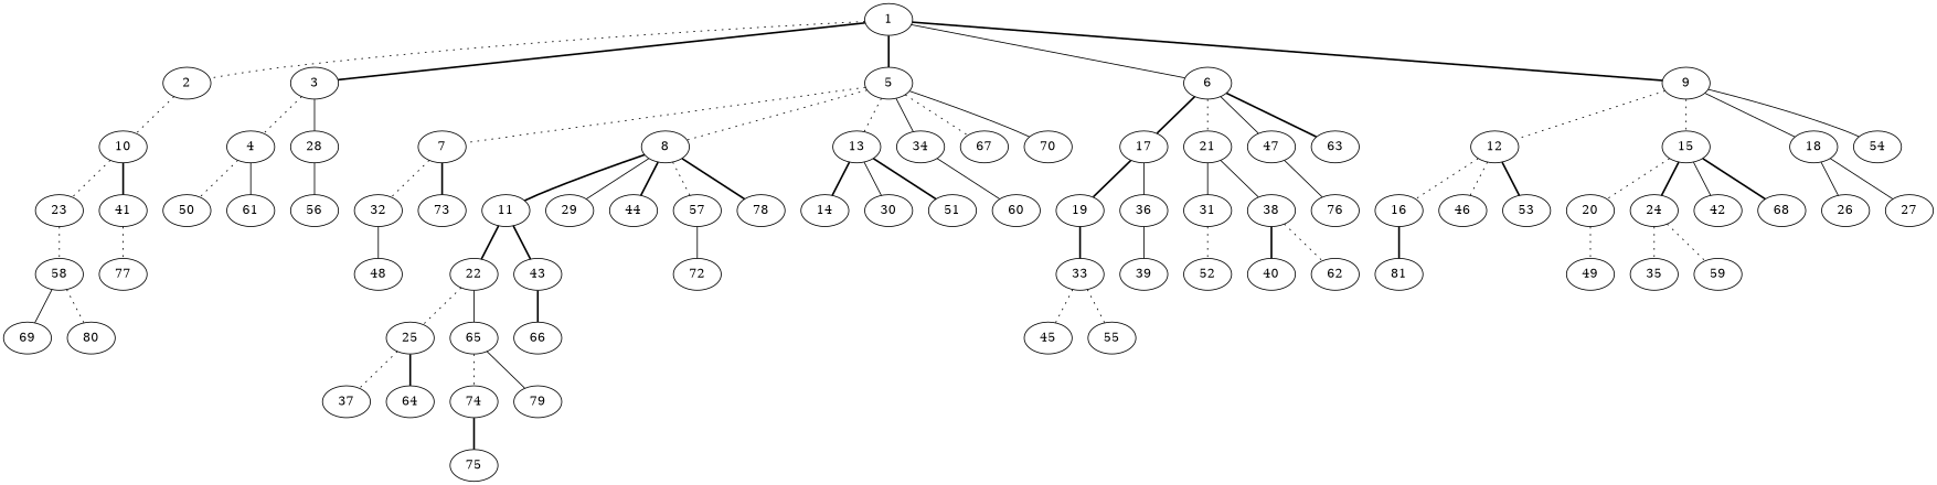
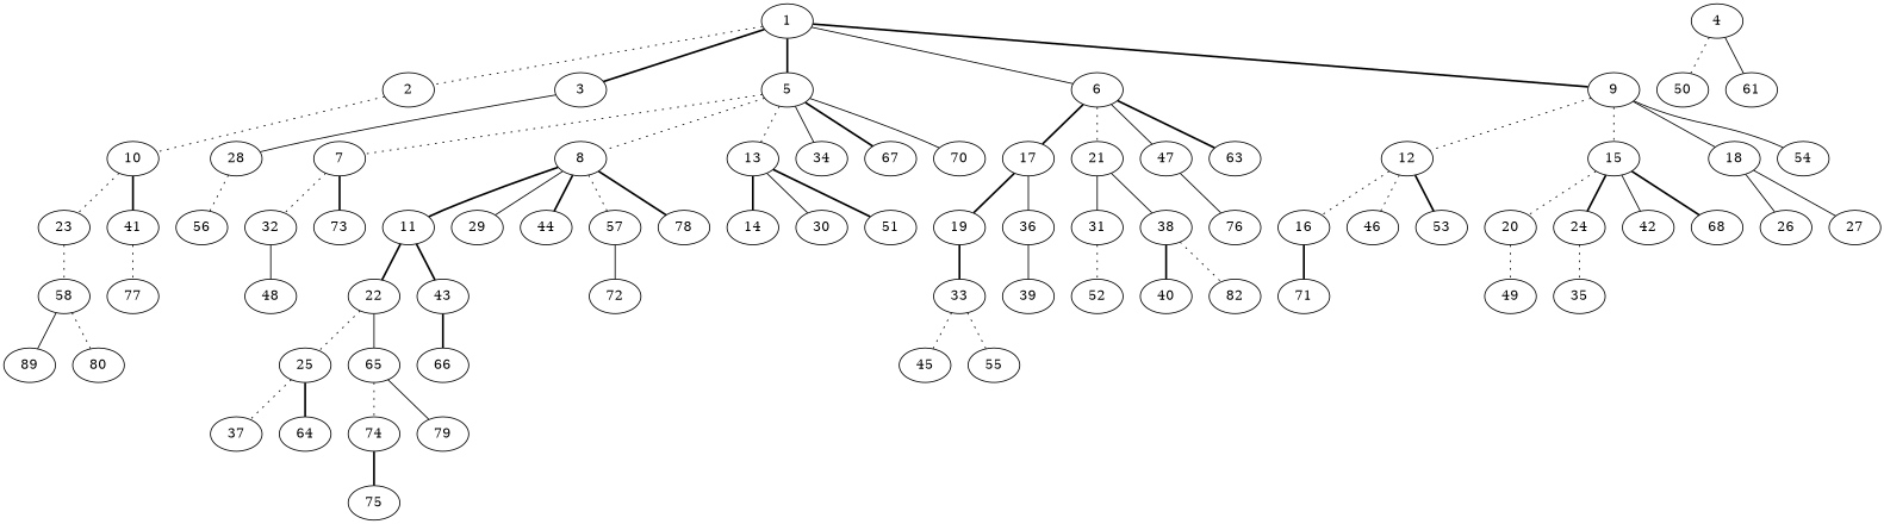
  graph {
    fontname="DejaVu Serif"
    node [fontname="DejaVu Serif"]
    edge [fontname="DejaVu Serif" style=dotted]
    1
    2
    3
    5
    6
    9
    10
    4
    28
    7
    8
    13
    34
    67
    70
    17
    21
    47
    63
    12
    15
    18
    54
    23
    41
    50
    61
    56
    32
    73
    11
    29
    44
    57
    78
    14
    30
    51
-   60
    19
    36
    31
    38
    76
    16
    46
    53
    20
    24
    42
    68
    26
    27
    58
    77
    48
    22
    43
    72
    33
    39
    52
    40
-   62
+   62 [label=82]
    25
    65
    66
-   71 [label=81]
+   71
    49
    35
-   59
-   69
+   69 [label=89]
    80
    37
    64
    74
    79
    45
    55
    75
    1 -- 2
    1 -- 3 [style=bold]
    1 -- 5 [style=bold]
    1 -- 6 [style=solid]
    1 -- 9 [style=bold]
    2 -- 10
-   3 -- 4
    3 -- 28 [style=solid]
    5 -- 7
    5 -- 8
    5 -- 13
    5 -- 34 [style=solid]
-   5 -- 67
+   5 -- 67 [style=bold]
    5 -- 70 [style=solid]
    6 -- 17 [style=bold]
    6 -- 21
    6 -- 47 [style=solid]
    6 -- 63 [style=bold]
    9 -- 12
    9 -- 15
    9 -- 18 [style=solid]
    9 -- 54 [style=solid]
    10 -- 23
    10 -- 41 [style=bold]
    4 -- 50
    4 -- 61 [style=solid]
-   28 -- 56 [style=solid]
+   28 -- 56
    7 -- 32
    7 -- 73 [style=bold]
    8 -- 11 [style=bold]
    8 -- 29 [style=solid]
    8 -- 44 [style=bold]
    8 -- 57
    8 -- 78 [style=bold]
    13 -- 14 [style=bold]
    13 -- 30 [style=solid]
    13 -- 51 [style=bold]
-   34 -- 60 [style=solid]
    17 -- 19 [style=bold]
    17 -- 36 [style=solid]
    21 -- 31 [style=solid]
    21 -- 38 [style=solid]
    47 -- 76 [style=solid]
    12 -- 16
    12 -- 46
    12 -- 53 [style=bold]
    15 -- 20
    15 -- 24 [style=bold]
    15 -- 42 [style=solid]
    15 -- 68 [style=bold]
    18 -- 26 [style=solid]
    18 -- 27 [style=solid]
    23 -- 58
    41 -- 77
    32 -- 48 [style=solid]
    11 -- 22 [style=bold]
    11 -- 43 [style=bold]
    57 -- 72 [style=solid]
    19 -- 33 [style=bold]
    36 -- 39 [style=solid]
    31 -- 52
    38 -- 40 [style=bold]
    38 -- 62
    16 -- 71 [style=bold]
    20 -- 49
    24 -- 35
-   24 -- 59
    58 -- 69 [style=solid]
    58 -- 80
    22 -- 25
    22 -- 65 [style=solid]
    43 -- 66 [style=bold]
    33 -- 45
    33 -- 55
    25 -- 37
    25 -- 64 [style=bold]
    65 -- 74
    65 -- 79 [style=solid]
    74 -- 75 [style=bold]
  }
